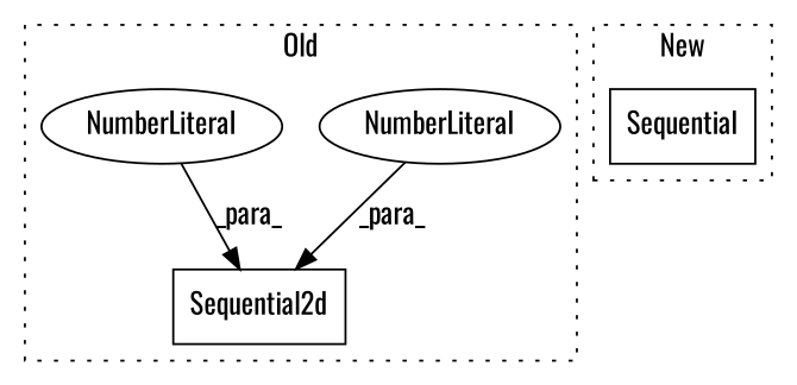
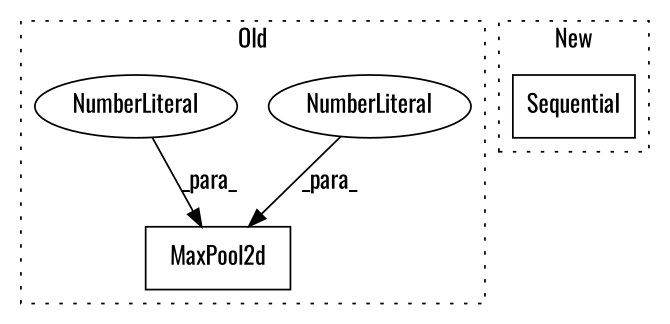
  digraph {
    fontname=Oswald
    node [a=32 l=1 shape=box fontname=Oswald]
    edge [fontname=Oswald]
-   n1 [l="10,1" label=Sequential2d s="13360,13375"]
+   n1 [l="10,1" label=MaxPool2d s="13360,13375"]
    n2 [a=34 label=NumberLiteral s=13372 shape=ellipse]
    n3 [a=34 label=NumberLiteral s=13374 shape=ellipse]
    n4 [l=12 label=Sequential s=17166]
    subgraph cluster_1 {
      label=Old
      style=dotted
      n1
      n2
      n3
    }
    subgraph cluster_2 {
      label=New
      style=dotted
      n4
    }
    n2 -> n1 [label=_para_]
    n3 -> n1 [label=_para_]
  }
